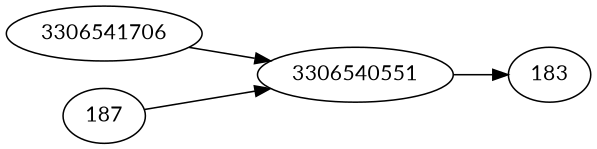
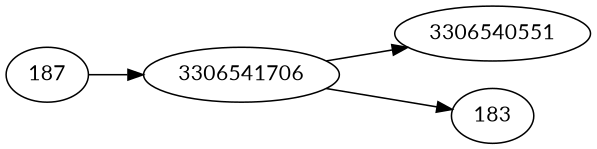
  strict digraph {
    fontname=Lato
    rankdir=LR
    node [fontname=Lato]
    edge [fontname=Lato]
    3306541706
    3306540551
    183
    n4 [label=187]
    3306541706 -> 3306540551
-   3306540551 -> 183
-   n4 -> 3306540551
+   3306541706 -> 183
+   n4 -> 3306541706
  }
